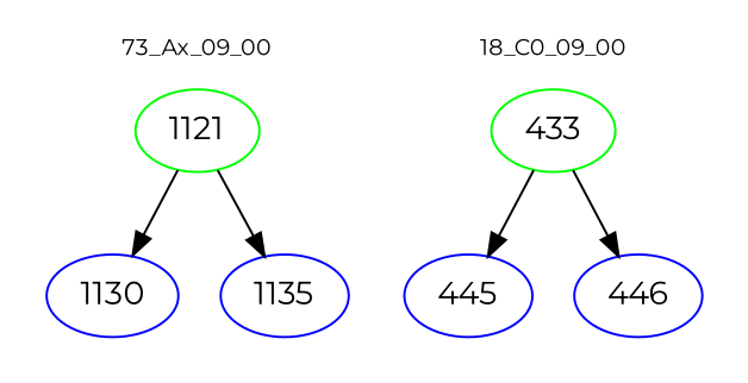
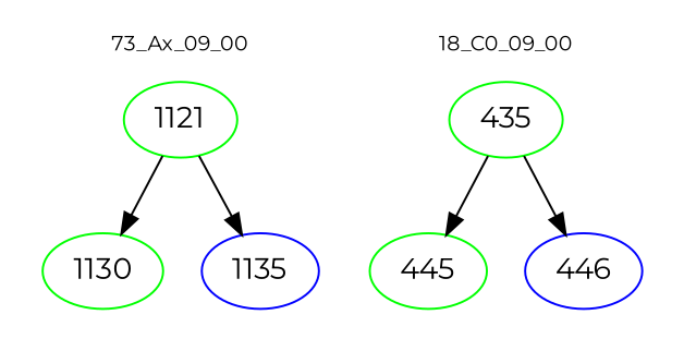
  digraph {
    fontname=Montserrat
    node [color=green fontname=Montserrat]
    edge [color=black fontname=Montserrat]
    n1 [label=1121]
-   n2 [color=blue label=1130]
+   n2 [label=1130]
    n3 [color=blue label=1135]
-   n4 [label=433]
-   n5 [color=blue label=445]
+   n4 [label=435]
+   n5 [label=445]
    n6 [color=blue label=446]
    subgraph cluster_1 {
      color=white
      fontsize=10
      label="73_Ax_09_00"
      n1
      n2
      n3
    }
    subgraph cluster_2 {
      color=white
      fontsize=10
      label="18_C0_09_00"
      n4
      n5
      n6
    }
    n1 -> n2
    n1 -> n3
    n4 -> n5
    n4 -> n6
  }
